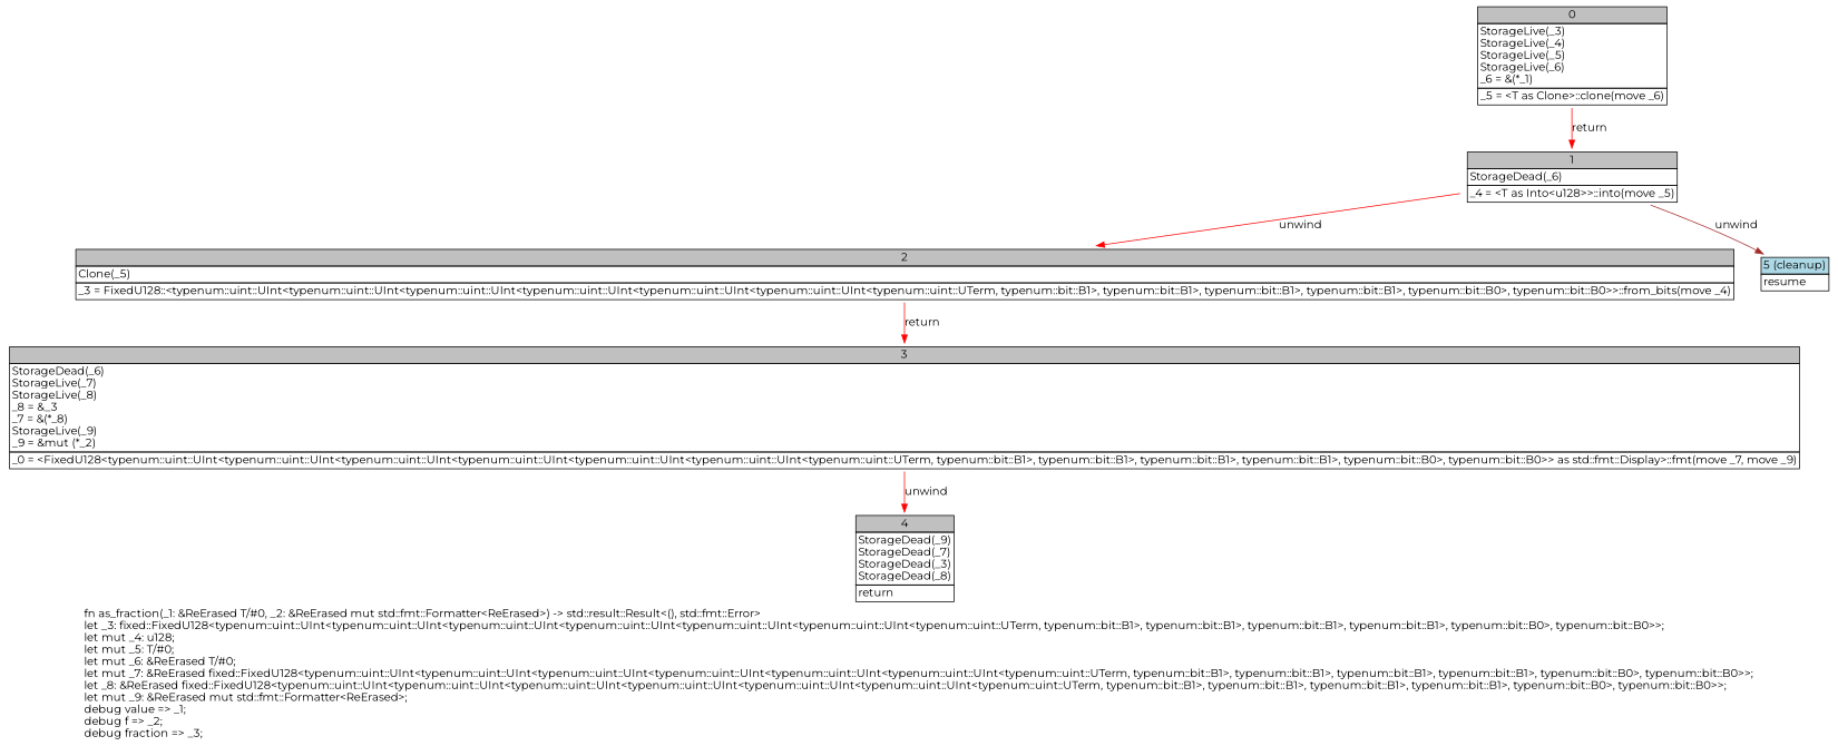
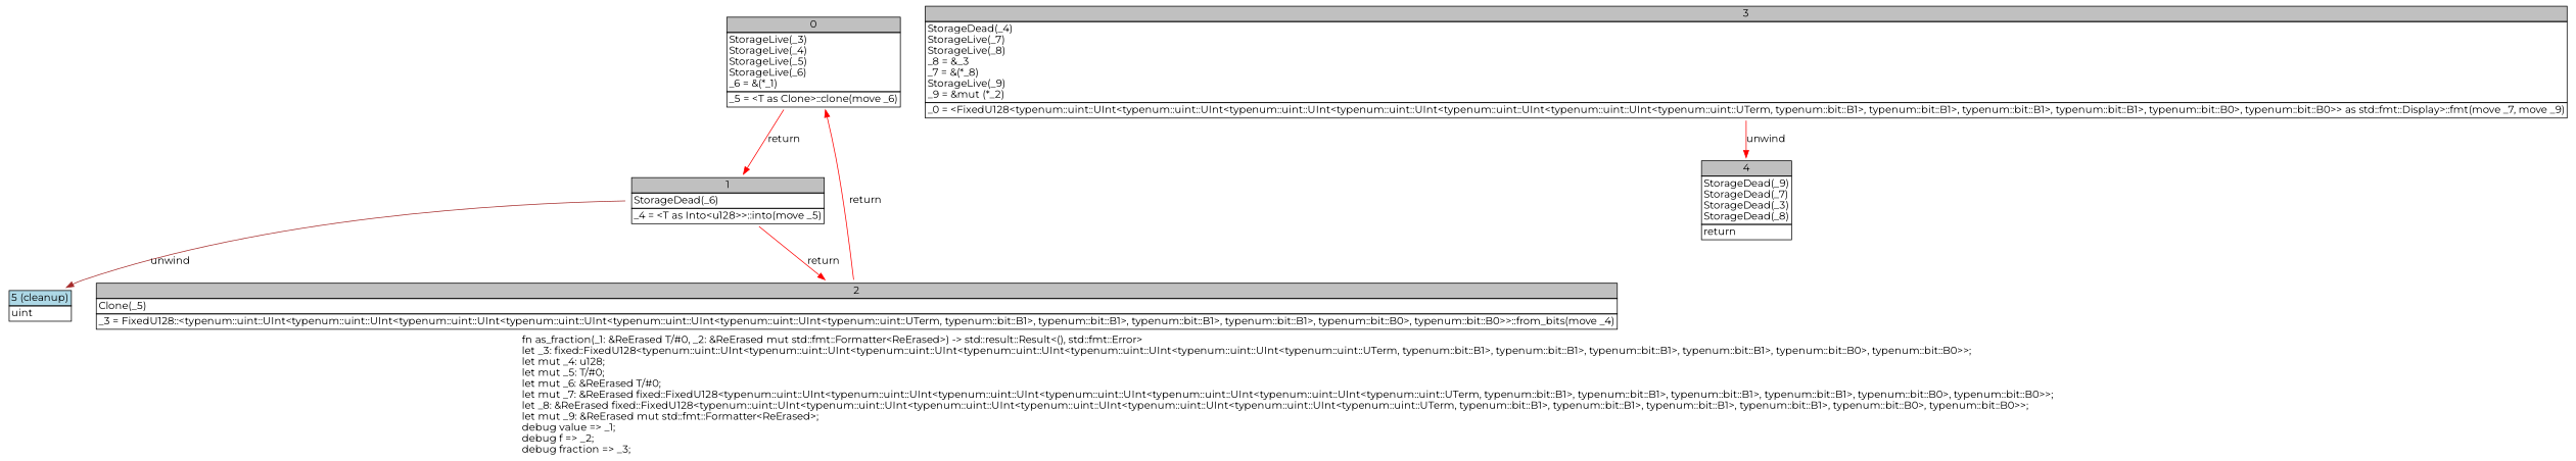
  digraph {
    fontname=Montserrat
    label=<fn as_fraction(_1: &amp;ReErased T/#0, _2: &amp;ReErased mut std::fmt::Formatter&lt;ReErased&gt;) -&gt; std::result::Result&lt;(), std::fmt::Error&gt;<br align="left"/>let _3: fixed::FixedU128&lt;typenum::uint::UInt&lt;typenum::uint::UInt&lt;typenum::uint::UInt&lt;typenum::uint::UInt&lt;typenum::uint::UInt&lt;typenum::uint::UInt&lt;typenum::uint::UTerm, typenum::bit::B1&gt;, typenum::bit::B1&gt;, typenum::bit::B1&gt;, typenum::bit::B1&gt;, typenum::bit::B0&gt;, typenum::bit::B0&gt;&gt;;<br align="left"/>let mut _4: u128;<br align="left"/>let mut _5: T/#0;<br align="left"/>let mut _6: &amp;ReErased T/#0;<br align="left"/>let mut _7: &amp;ReErased fixed::FixedU128&lt;typenum::uint::UInt&lt;typenum::uint::UInt&lt;typenum::uint::UInt&lt;typenum::uint::UInt&lt;typenum::uint::UInt&lt;typenum::uint::UInt&lt;typenum::uint::UTerm, typenum::bit::B1&gt;, typenum::bit::B1&gt;, typenum::bit::B1&gt;, typenum::bit::B1&gt;, typenum::bit::B0&gt;, typenum::bit::B0&gt;&gt;;<br align="left"/>let _8: &amp;ReErased fixed::FixedU128&lt;typenum::uint::UInt&lt;typenum::uint::UInt&lt;typenum::uint::UInt&lt;typenum::uint::UInt&lt;typenum::uint::UInt&lt;typenum::uint::UInt&lt;typenum::uint::UTerm, typenum::bit::B1&gt;, typenum::bit::B1&gt;, typenum::bit::B1&gt;, typenum::bit::B1&gt;, typenum::bit::B0&gt;, typenum::bit::B0&gt;&gt;;<br align="left"/>let mut _9: &amp;ReErased mut std::fmt::Formatter&lt;ReErased&gt;;<br align="left"/>debug value =&gt; _1;<br align="left"/>debug f =&gt; _2;<br align="left"/>debug fraction =&gt; _3;<br align="left"/>>
    node [fontname=Montserrat shape=none]
    edge [color=red fontname=Montserrat]
    n1 [label=<<table border="0" cellborder="1" cellspacing="0"><tr><td bgcolor="gray" align="center" colspan="1">0</td></tr><tr><td align="left" balign="left">StorageLive(_3)<br/>StorageLive(_4)<br/>StorageLive(_5)<br/>StorageLive(_6)<br/>_6 = &amp;(*_1)<br/></td></tr><tr><td align="left">_5 = &lt;T as Clone&gt;::clone(move _6)</td></tr></table>>]
    n2 [label=<<table border="0" cellborder="1" cellspacing="0"><tr><td bgcolor="gray" align="center" colspan="1">1</td></tr><tr><td align="left" balign="left">StorageDead(_6)<br/></td></tr><tr><td align="left">_4 = &lt;T as Into&lt;u128&gt;&gt;::into(move _5)</td></tr></table>>]
    n3 [label=<<table border="0" cellborder="1" cellspacing="0"><tr><td bgcolor="gray" align="center" colspan="1">2</td></tr><tr><td align="left" balign="left">Clone(_5)<br/></td></tr><tr><td align="left">_3 = FixedU128::&lt;typenum::uint::UInt&lt;typenum::uint::UInt&lt;typenum::uint::UInt&lt;typenum::uint::UInt&lt;typenum::uint::UInt&lt;typenum::uint::UInt&lt;typenum::uint::UTerm, typenum::bit::B1&gt;, typenum::bit::B1&gt;, typenum::bit::B1&gt;, typenum::bit::B1&gt;, typenum::bit::B0&gt;, typenum::bit::B0&gt;&gt;::from_bits(move _4)</td></tr></table>>]
-   n4 [label=<<table border="0" cellborder="1" cellspacing="0"><tr><td bgcolor="lightblue" align="center" colspan="1">5 (cleanup)</td></tr><tr><td align="left">resume</td></tr></table>>]
-   n5 [label=<<table border="0" cellborder="1" cellspacing="0"><tr><td bgcolor="gray" align="center" colspan="1">3</td></tr><tr><td align="left" balign="left">StorageDead(_6)<br/>StorageLive(_7)<br/>StorageLive(_8)<br/>_8 = &amp;_3<br/>_7 = &amp;(*_8)<br/>StorageLive(_9)<br/>_9 = &amp;mut (*_2)<br/></td></tr><tr><td align="left">_0 = &lt;FixedU128&lt;typenum::uint::UInt&lt;typenum::uint::UInt&lt;typenum::uint::UInt&lt;typenum::uint::UInt&lt;typenum::uint::UInt&lt;typenum::uint::UInt&lt;typenum::uint::UTerm, typenum::bit::B1&gt;, typenum::bit::B1&gt;, typenum::bit::B1&gt;, typenum::bit::B1&gt;, typenum::bit::B0&gt;, typenum::bit::B0&gt;&gt; as std::fmt::Display&gt;::fmt(move _7, move _9)</td></tr></table>>]
+   n4 [label=<<table border="0" cellborder="1" cellspacing="0"><tr><td bgcolor="lightblue" align="center" colspan="1">5 (cleanup)</td></tr><tr><td align="left">uint</td></tr></table>>]
+   n5 [label=<<table border="0" cellborder="1" cellspacing="0"><tr><td bgcolor="gray" align="center" colspan="1">3</td></tr><tr><td align="left" balign="left">StorageDead(_4)<br/>StorageLive(_7)<br/>StorageLive(_8)<br/>_8 = &amp;_3<br/>_7 = &amp;(*_8)<br/>StorageLive(_9)<br/>_9 = &amp;mut (*_2)<br/></td></tr><tr><td align="left">_0 = &lt;FixedU128&lt;typenum::uint::UInt&lt;typenum::uint::UInt&lt;typenum::uint::UInt&lt;typenum::uint::UInt&lt;typenum::uint::UInt&lt;typenum::uint::UInt&lt;typenum::uint::UTerm, typenum::bit::B1&gt;, typenum::bit::B1&gt;, typenum::bit::B1&gt;, typenum::bit::B1&gt;, typenum::bit::B0&gt;, typenum::bit::B0&gt;&gt; as std::fmt::Display&gt;::fmt(move _7, move _9)</td></tr></table>>]
    n6 [label=<<table border="0" cellborder="1" cellspacing="0"><tr><td bgcolor="gray" align="center" colspan="1">4</td></tr><tr><td align="left" balign="left">StorageDead(_9)<br/>StorageDead(_7)<br/>StorageDead(_3)<br/>StorageDead(_8)<br/></td></tr><tr><td align="left">return</td></tr></table>>]
    n1 -> n2 [label=return]
-   n2 -> n3 [label=unwind]
+   n2 -> n3 [label=return]
    n2 -> n4 [color=brown label=unwind]
-   n3 -> n5 [label=return]
+   n3 -> n1 [label=return]
    n5 -> n6 [label=unwind]
  }
